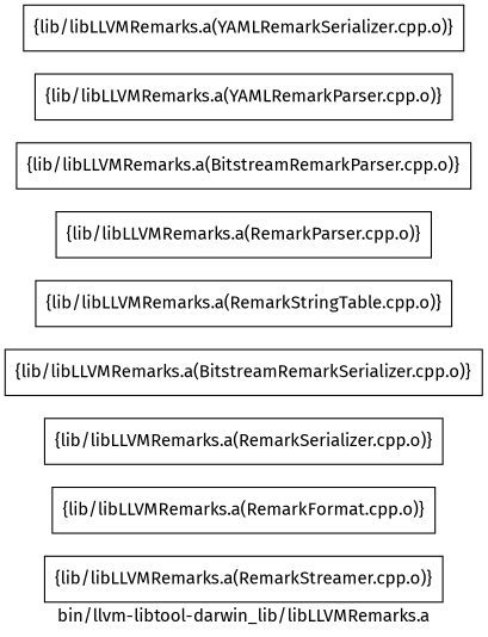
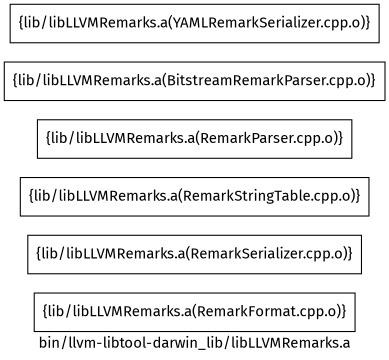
  digraph {
    label="bin/llvm-libtool-darwin_lib/libLLVMRemarks.a"
    rankdir=LR
    fontname="Fira Sans"
    node [group=0 shape=box fontname="Fira Sans"]
-   n1 [label="{lib/libLLVMRemarks.a(RemarkStreamer.cpp.o)}"]
    n2 [label="{lib/libLLVMRemarks.a(RemarkFormat.cpp.o)}"]
    n3 [label="{lib/libLLVMRemarks.a(RemarkSerializer.cpp.o)}"]
-   n4 [label="{lib/libLLVMRemarks.a(BitstreamRemarkSerializer.cpp.o)}"]
    n5 [label="{lib/libLLVMRemarks.a(RemarkStringTable.cpp.o)}"]
    n6 [label="{lib/libLLVMRemarks.a(RemarkParser.cpp.o)}"]
    n7 [label="{lib/libLLVMRemarks.a(BitstreamRemarkParser.cpp.o)}"]
-   n8 [label="{lib/libLLVMRemarks.a(YAMLRemarkParser.cpp.o)}"]
    n9 [label="{lib/libLLVMRemarks.a(YAMLRemarkSerializer.cpp.o)}"]
  }
